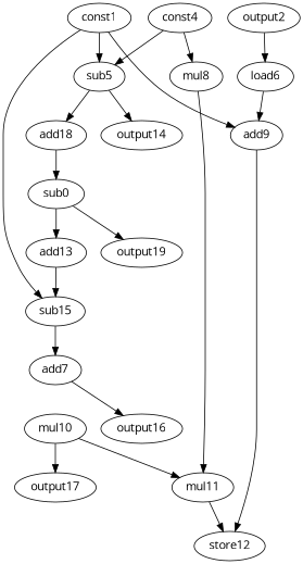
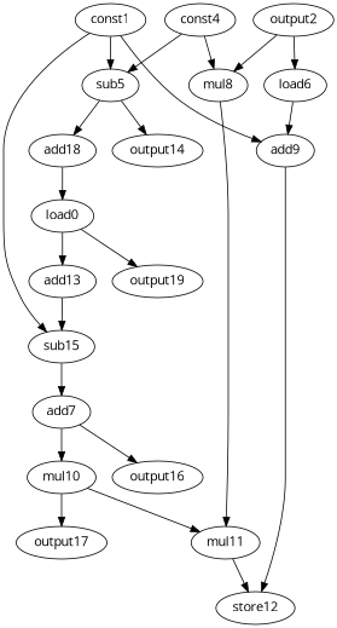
  digraph {
    fontname="Open Sans"
    node [fontname="Open Sans" opcode=add]
    edge [fontname="Open Sans" operand=0]
-   load0 [opcode=load label=sub0]
+   load0 [opcode=load]
    add13
    output19 [opcode=output]
    sub15 [opcode=sub]
    const1 [opcode=const]
    sub5 [opcode=sub]
    add9
    add18
    output14 [opcode=output]
    store12 [opcode=store]
    add7
    n12 [label=output2 opcode=const]
    load6 [opcode=load]
    mul8 [opcode=mul]
    mul11 [opcode=mul]
    mul10 [opcode=mul]
    output16 [opcode=output]
    output17 [opcode=output]
    const4 [opcode=const]
    load0 -> add13
    load0 -> output19
    add13 -> sub15 [operand=1]
    sub15 -> add7 [operand=1]
    const1 -> sub15
    const1 -> sub5
    const1 -> add9
    sub5 -> add18 [operand=1]
    sub5 -> output14
    add9 -> store12
    add18 -> load0
+   add7 -> mul10 [operand=1]
    add7 -> output16
    n12 -> load6
+   n12 -> mul8
    load6 -> add9 [operand=1]
    mul8 -> mul11
    mul11 -> store12 [operand=1]
    mul10 -> mul11 [operand=1]
    mul10 -> output17
    const4 -> sub5 [operand=1]
    const4 -> mul8 [operand=1]
  }
